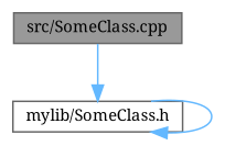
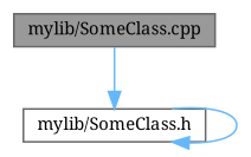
  digraph {
    fontname="Noto Serif"
    node [fontname="Noto Serif" fontsize=10 shape=box style=filled]
    edge [color=steelblue1 fontname="Noto Serif" fontsize=10 labelfontname=Helvetica labelfontsize=10 style=solid]
-   n1 [color=gray40 fillcolor=grey60 fontcolor=black height=0.2 label="src/SomeClass.cpp" width=0.4]
+   n1 [color=gray40 fillcolor=grey60 fontcolor=black height=0.2 label="mylib/SomeClass.cpp" width=0.4]
    n2 [color=grey40 fillcolor=white height=0.2 label="mylib/SomeClass.h" width=0.4]
    n1 -> n2
    n2 -> n2
  }
